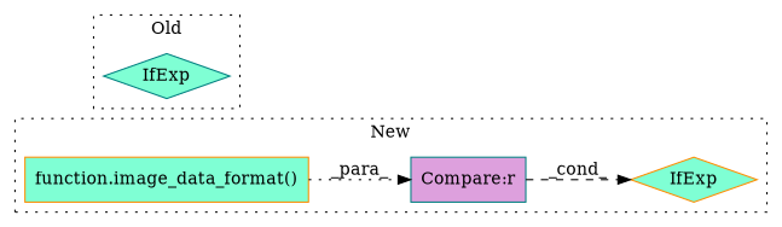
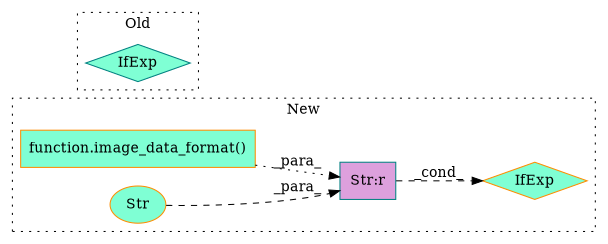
  digraph {
    rankdir=LR
    node [a=51 color=darkorange fillcolor=aquamarine l="4,6" s=1892 shape=box style=filled]
    edge [style=dashed]
    n1 [a=75 l=19 label="function.image_data_format()"]
-   n2 [a=40 color=teal fillcolor=plum l=38 label="Compare:r"]
+   n2 [a=40 color=teal fillcolor=plum l=38 label="Str:r"]
+   n3 [a=66 l=15 label=Str s=1915 shape=ellipse]
    n4 [label=IfExp s="1888,1930" shape=diamond]
    n5 [color=teal label=IfExp s="946,988" shape=diamond]
    subgraph cluster_1 {
      label=New
      style=dotted
      n1
      n2
+     n3
      n4
    }
    subgraph cluster_2 {
      label=Old
      style=dotted
      n5
    }
    n1 -> n2 [label=_para_ style=dotted]
    n2 -> n4 [label=_cond_]
+   n3 -> n2 [label=_para_]
  }
